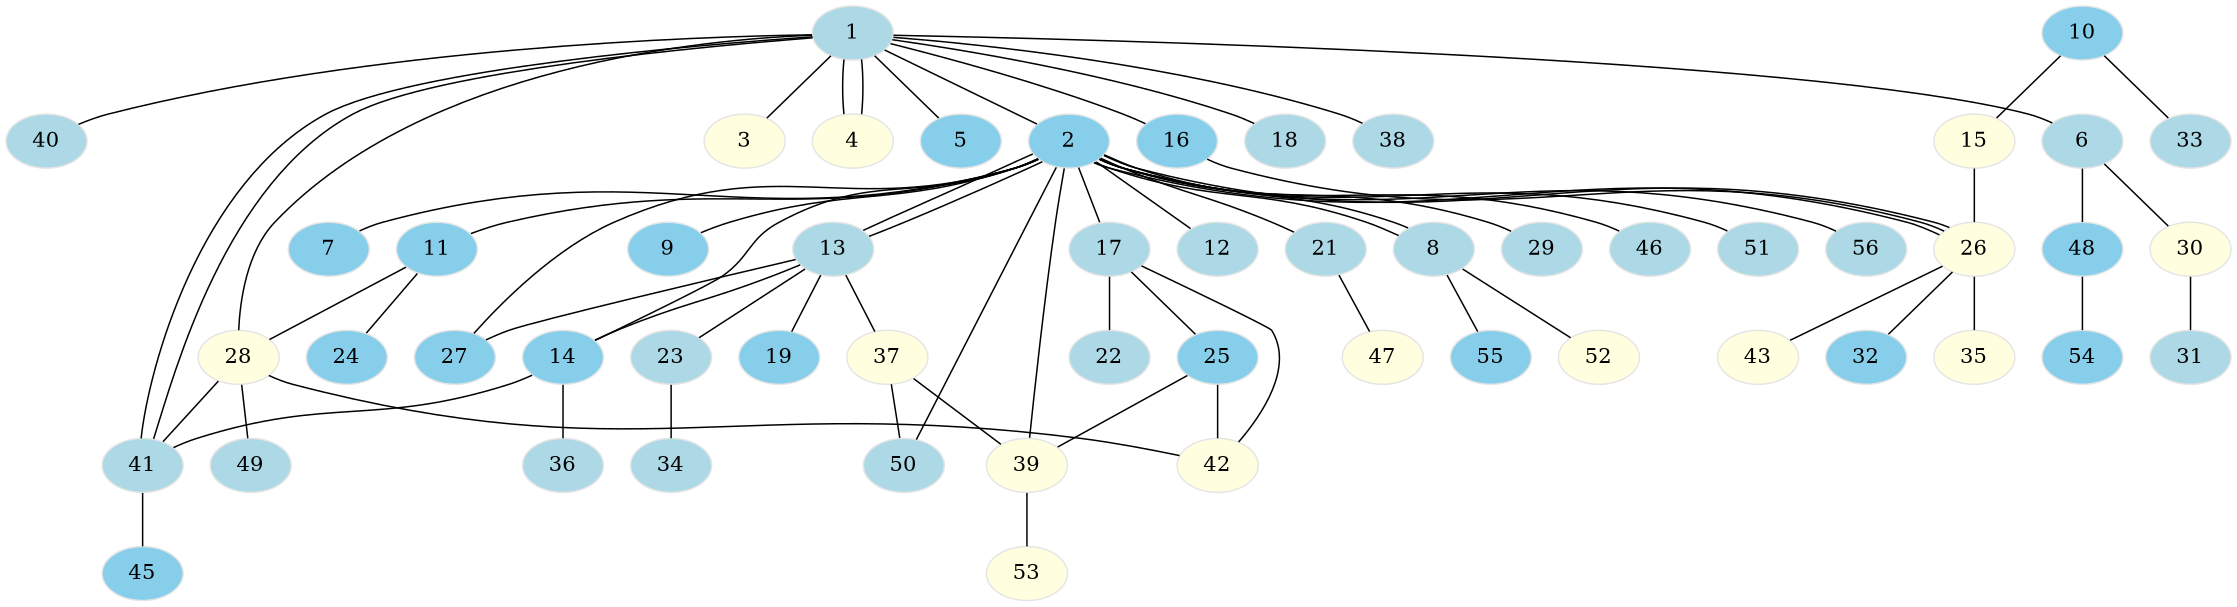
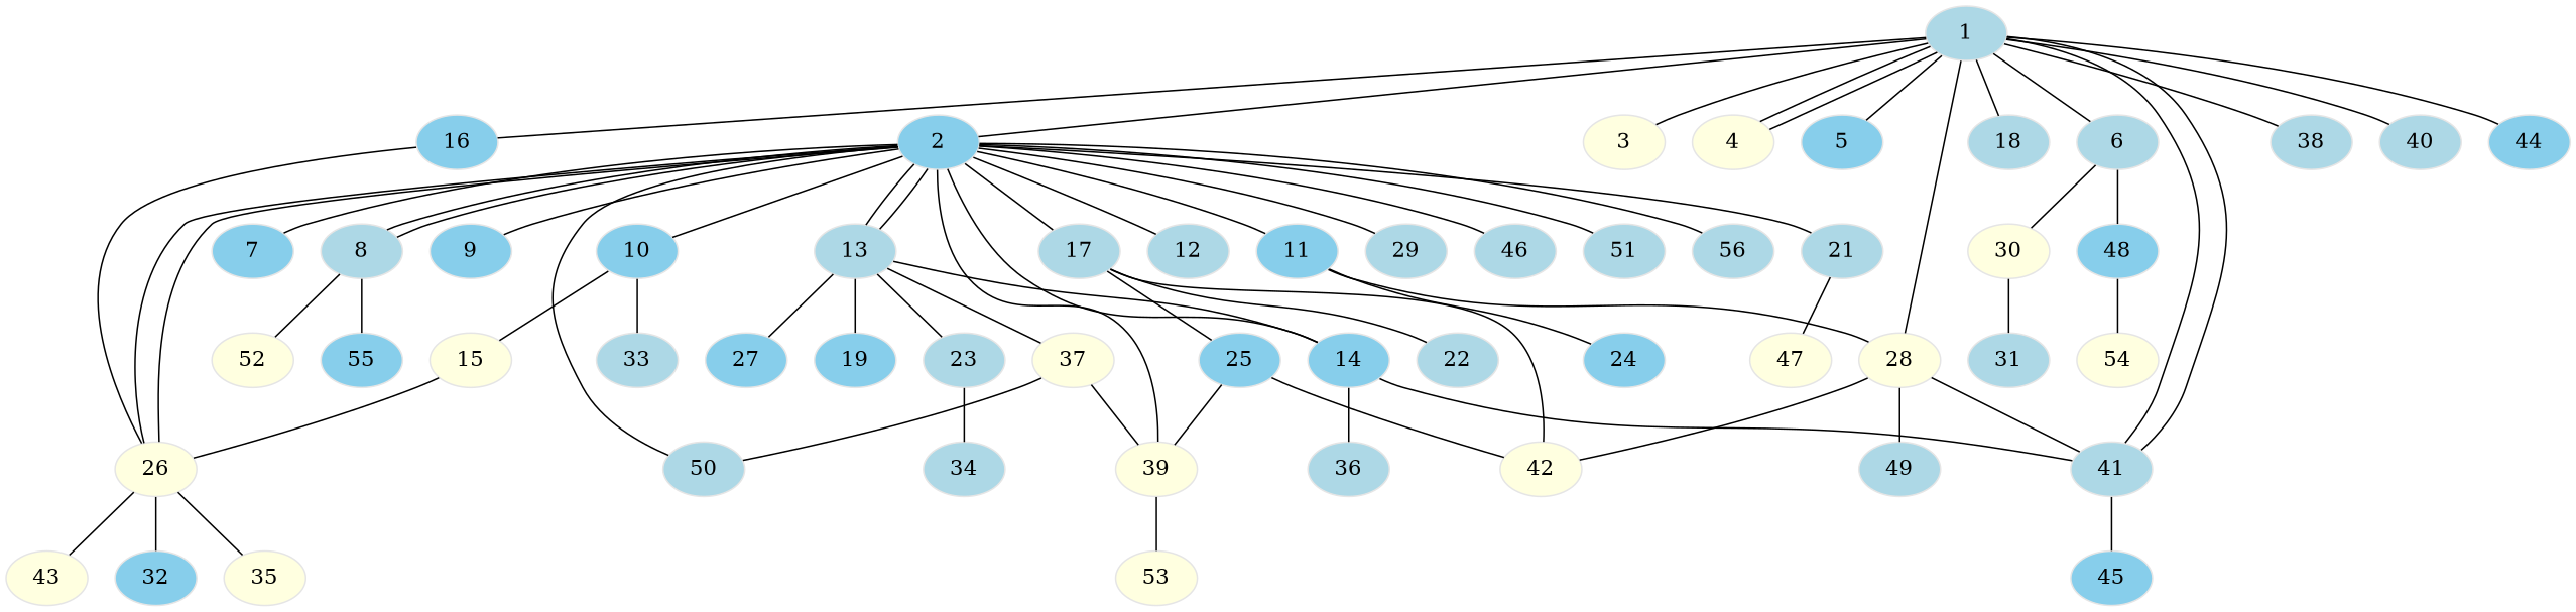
  graph {
    node [color=gray90 fillcolor=lightblue style=filled]
    2 [fillcolor=skyblue]
    1
    3 [fillcolor=lightyellow]
    4 [fillcolor=lightyellow]
    5 [fillcolor=skyblue]
    6
    16 [fillcolor=skyblue]
    18
    28 [fillcolor=lightyellow]
    38
    40
    41
+   44 [fillcolor=skyblue]
    7 [fillcolor=skyblue]
    8
    9 [fillcolor=skyblue]
    10 [fillcolor=skyblue]
    11 [fillcolor=skyblue]
    12
    13
    14 [fillcolor=skyblue]
    17
    21
    26 [fillcolor=lightyellow]
    29
    39 [fillcolor=lightyellow]
    46
    50
    51
    56
    30 [fillcolor=lightyellow]
    48 [fillcolor=skyblue]
    42 [fillcolor=lightyellow]
    49
    45 [fillcolor=skyblue]
    52 [fillcolor=lightyellow]
    55 [fillcolor=skyblue]
    15 [fillcolor=lightyellow]
    33
    24 [fillcolor=skyblue]
    19 [fillcolor=skyblue]
    23
    27 [fillcolor=skyblue]
    37 [fillcolor=lightyellow]
    36
    22
    25 [fillcolor=skyblue]
    47 [fillcolor=lightyellow]
    32 [fillcolor=skyblue]
    35 [fillcolor=lightyellow]
    43 [fillcolor=lightyellow]
    53 [fillcolor=lightyellow]
    31
-   54 [fillcolor=skyblue]
+   54 [fillcolor=lightyellow]
    34
    2 -- 7
    2 -- 8
    2 -- 8
    2 -- 9
-   2 -- 27
+   2 -- 10
    2 -- 11
    2 -- 12
    2 -- 13
    2 -- 13
    2 -- 14
    2 -- 17
    2 -- 21
    2 -- 26
    2 -- 26
    2 -- 29
    2 -- 39
    2 -- 46
    2 -- 50
    2 -- 51
    2 -- 56
    1 -- 2
    1 -- 3
    1 -- 4
    1 -- 4
    1 -- 5
    1 -- 6
    1 -- 16
    1 -- 18
    1 -- 28
    1 -- 38
    1 -- 40
    1 -- 41
    1 -- 41
+   1 -- 44
    6 -- 30
    6 -- 48
    16 -- 26
    28 -- 41
    28 -- 42
    28 -- 49
    41 -- 45
    8 -- 52
    8 -- 55
    10 -- 15
    10 -- 33
    11 -- 28
    11 -- 24
    13 -- 14
    13 -- 19
    13 -- 23
    13 -- 27
    13 -- 37
    14 -- 41
    14 -- 36
    17 -- 42
    17 -- 22
    17 -- 25
    21 -- 47
    26 -- 32
    26 -- 35
    26 -- 43
    39 -- 53
    30 -- 31
    48 -- 54
    15 -- 26
    23 -- 34
    37 -- 39
    37 -- 50
    25 -- 39
    25 -- 42
  }
